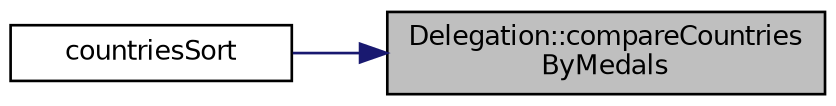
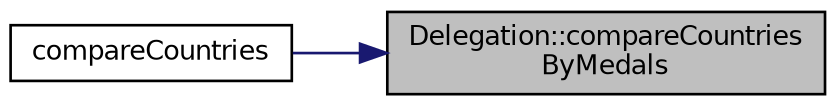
  digraph {
    rankdir=RL
    node [color=black fontname=Helvetica fontsize=10 shape=record style=filled]
    n1 [fillcolor=grey75 fontcolor=black height=0.2 label="Delegation::compareCountries\lByMedals" width=0.4]
-   n2 [fillcolor=white height=0.2 label=countriesSort width=0.4]
+   n2 [fillcolor=white height=0.2 label=compareCountries width=0.4]
    n1 -> n2 [color=midnightblue dir=back fontname=Helvetica fontsize=10 labelfontname=Helvetica labelfontsize=10 style=solid]
  }
